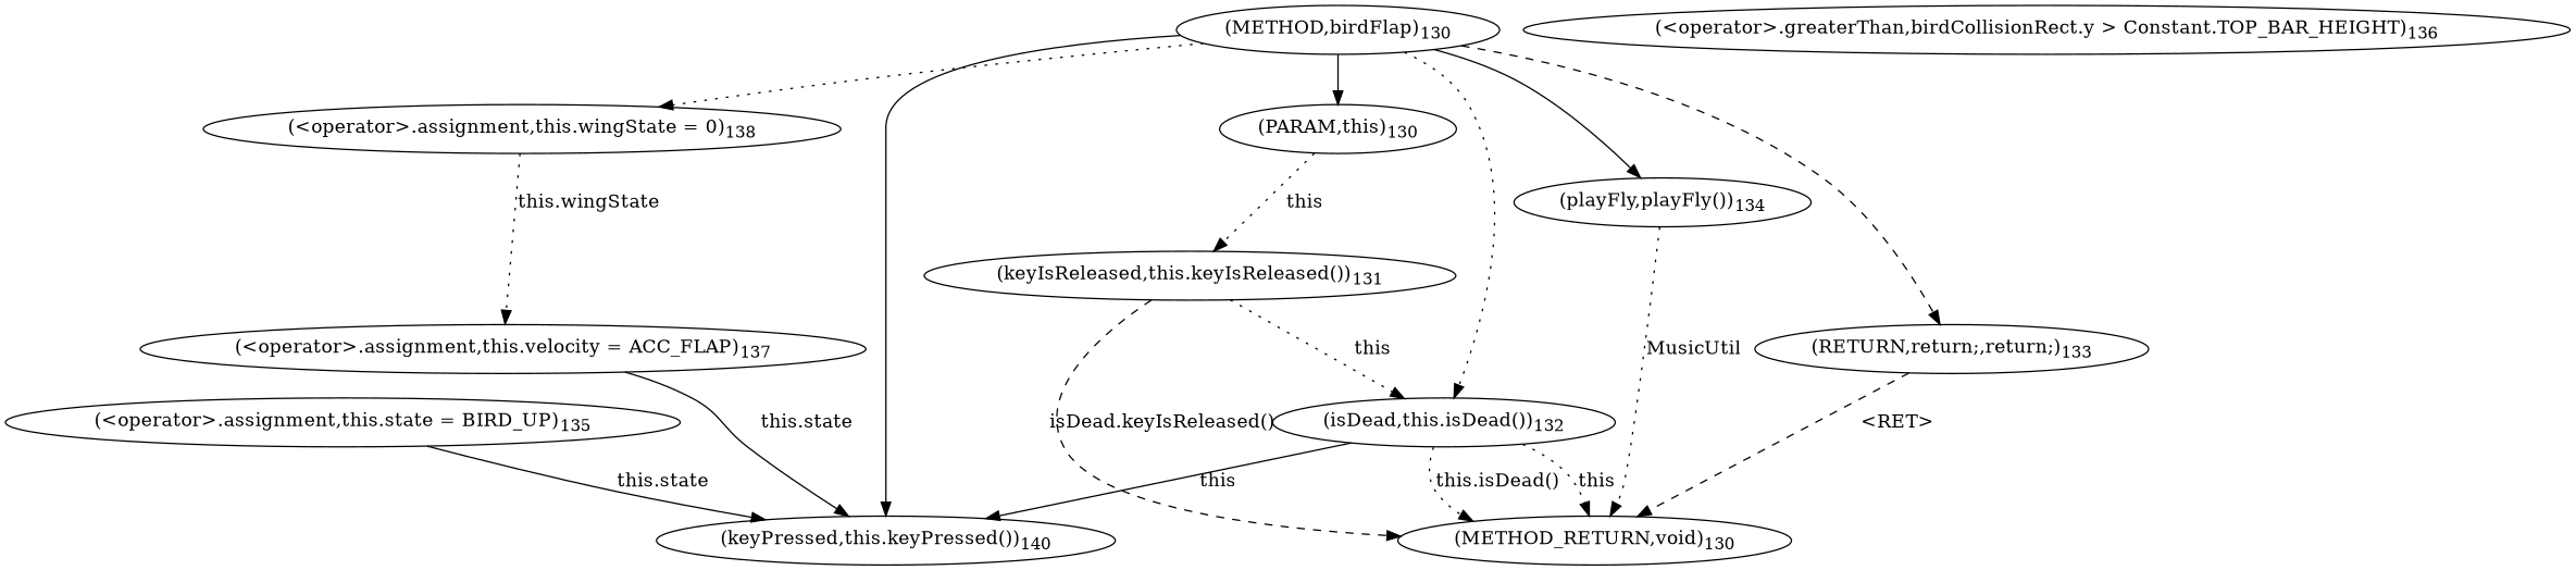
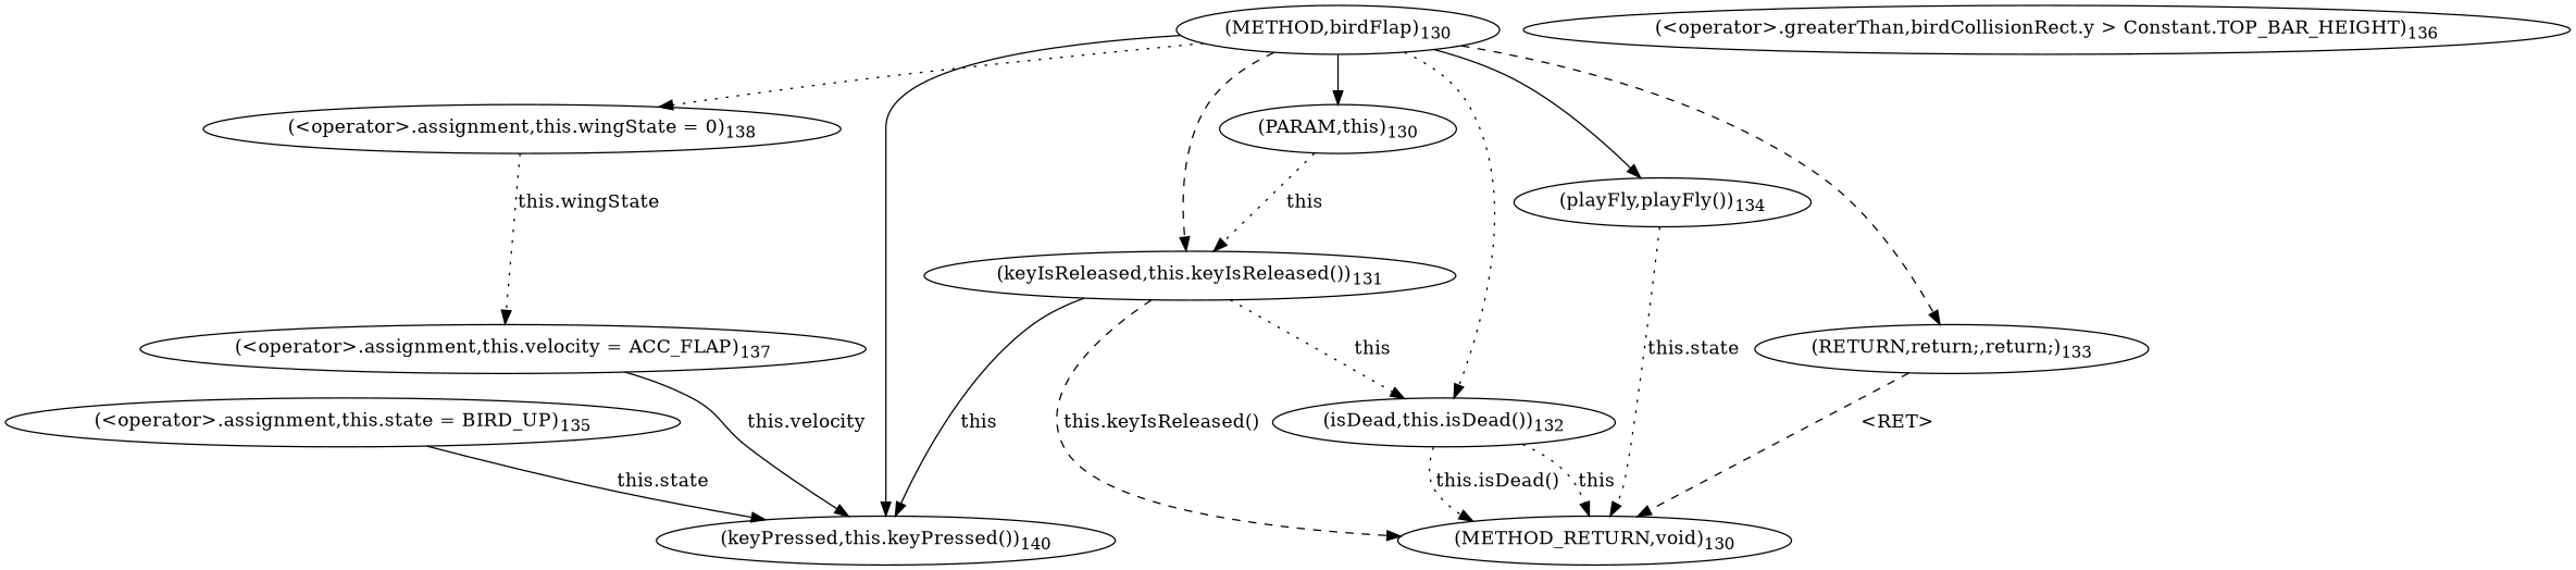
  digraph {
    edge [style=dotted]
    n1 [label=<(METHOD,birdFlap)<SUB>130</SUB>>]
    n2 [label=<(PARAM,this)<SUB>130</SUB>>]
    n3 [label=<(keyIsReleased,this.keyIsReleased())<SUB>131</SUB>>]
    n4 [label=<(playFly,playFly())<SUB>134</SUB>>]
    n5 [label=<(keyPressed,this.keyPressed())<SUB>140</SUB>>]
    n6 [label=<(isDead,this.isDead())<SUB>132</SUB>>]
    n7 [label=<(RETURN,return;,return;)<SUB>133</SUB>>]
    n8 [label=<(&lt;operator&gt;.assignment,this.wingState = 0)<SUB>138</SUB>>]
    n9 [label=<(METHOD_RETURN,void)<SUB>130</SUB>>]
    n10 [label=<(&lt;operator&gt;.assignment,this.velocity = ACC_FLAP)<SUB>137</SUB>>]
    n11 [label=<(&lt;operator&gt;.assignment,this.state = BIRD_UP)<SUB>135</SUB>>]
    n12 [label=<(&lt;operator&gt;.greaterThan,birdCollisionRect.y &gt; Constant.TOP_BAR_HEIGHT)<SUB>136</SUB>>]
    n1 -> n2 [style=solid]
+   n1 -> n3 [style=dashed]
    n1 -> n4 [style=solid]
    n1 -> n5 [style=solid]
    n1 -> n6
    n1 -> n7 [style=dashed]
    n1 -> n8
    n2 -> n3 [label=this]
    n3 -> n6 [label=this]
-   n3 -> n9 [label="isDead.keyIsReleased()" style=dashed]
-   n4 -> n9 [label=MusicUtil]
-   n6 -> n5 [label=this style=solid]
+   n3 -> n9 [label="this.keyIsReleased()" style=dashed]
+   n4 -> n9 [label="this.state"]
+   n3 -> n5 [label=this style=solid]
    n6 -> n9 [label=this]
    n6 -> n9 [label="this.isDead()"]
    n7 -> n9 [label="&lt;RET&gt;" style=dashed]
    n8 -> n10 [label="this.wingState"]
-   n10 -> n5 [label="this.state" style=solid]
+   n10 -> n5 [label="this.velocity" style=solid]
    n11 -> n5 [label="this.state" style=solid]
  }
